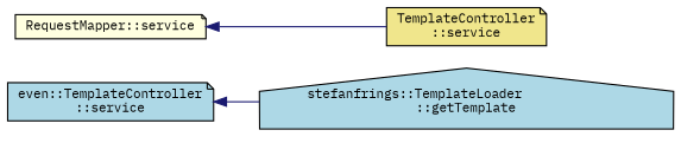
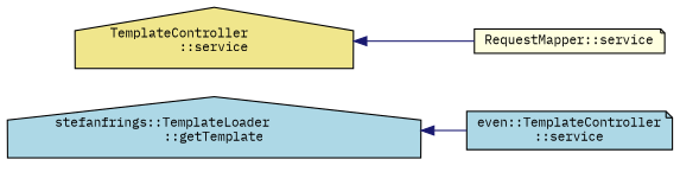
  digraph {
    fontname="IBM Plex Mono"
    rankdir=LR
    node [color=black fillcolor=lightblue fontname="IBM Plex Mono" fontsize=10 shape=house style=filled]
    edge [color=midnightblue dir=back fontname="IBM Plex Mono" fontsize=10 labelfontname=Helvetica labelfontsize=10 style=solid]
    n1 [fontcolor=black height=0.2 label="stefanfrings::TemplateLoader\l::getTemplate" width=0.4]
    n2 [height=0.2 label="even::TemplateController\l::service" shape=note width=0.4]
-   n3 [fillcolor=khaki height=0.2 label="TemplateController\l::service" shape=note width=0.4]
+   n3 [fillcolor=khaki height=0.2 label="TemplateController\l::service" width=0.4]
    n4 [fillcolor=lightyellow height=0.2 label="RequestMapper::service" shape=note width=0.4]
-   n2 -> n1
-   n4 -> n3
+   n1 -> n2
+   n3 -> n4
  }
